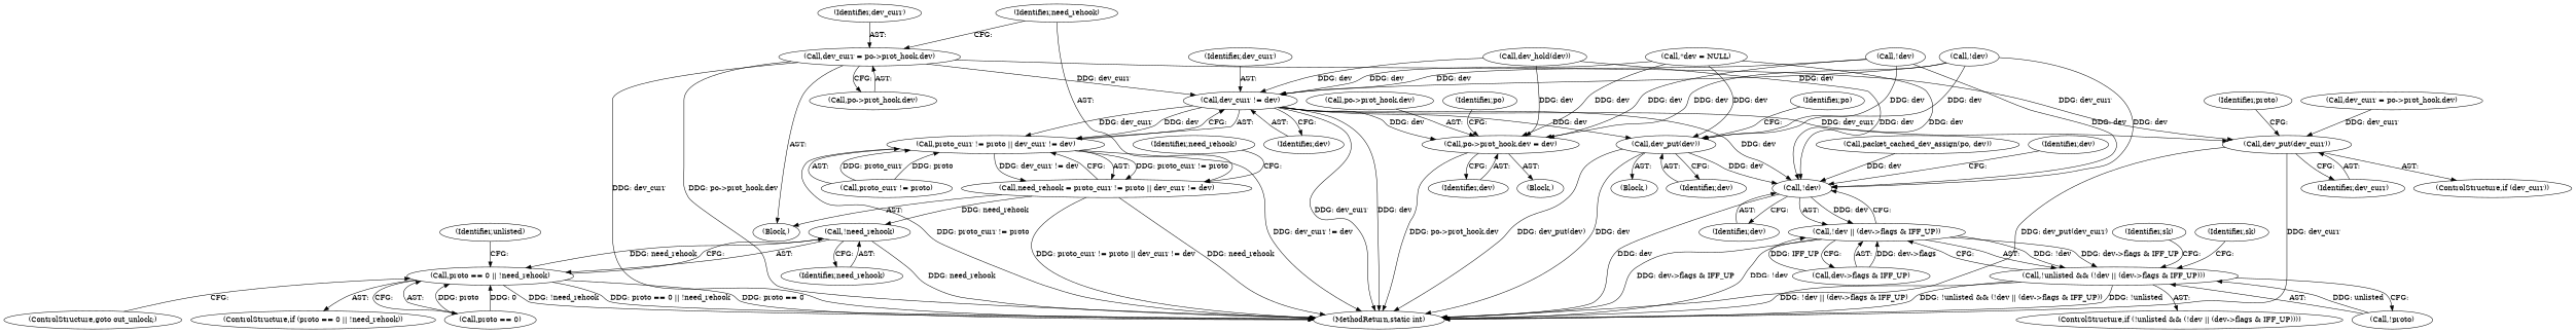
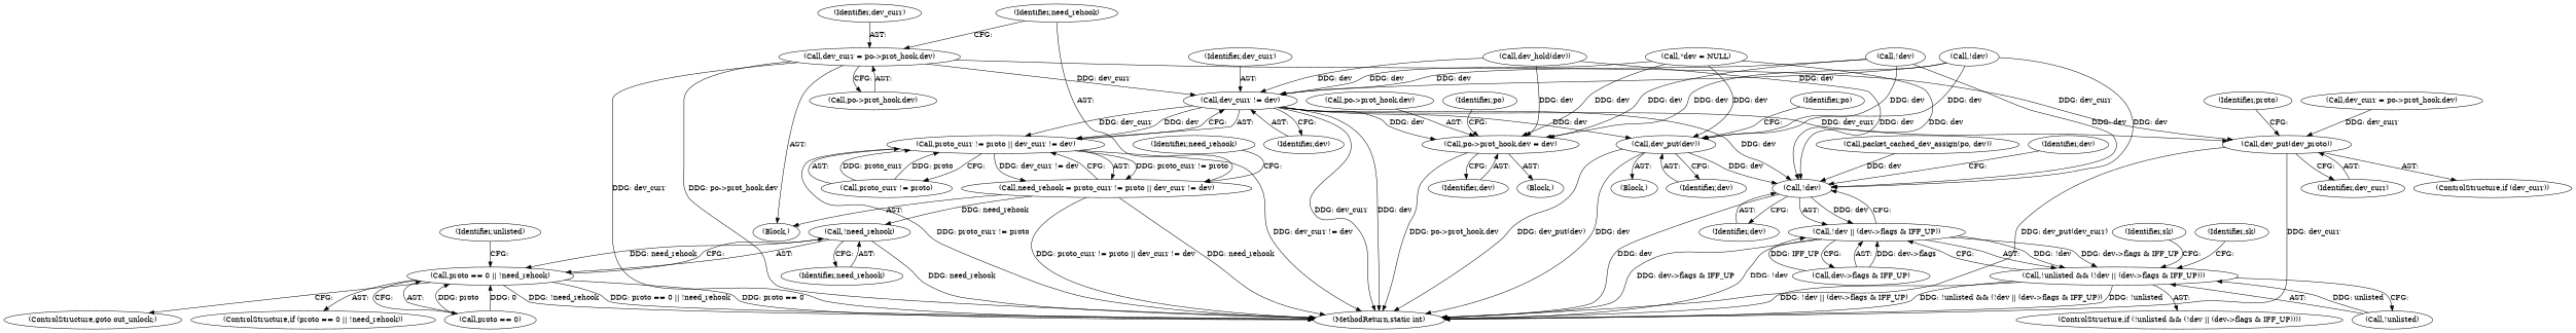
  digraph {
    n1 [label="(Call,dev_curr = po->prot_hook.dev)"]
    n2 [label="(Call,dev_curr != dev)"]
-   n3 [label="(Call,dev_put(dev_curr))"]
+   n3 [label="(Call,dev_put(dev_proto))"]
    n4 [label="(MethodReturn,static int)"]
    n5 [label="(Block,)"]
    n6 [label="(Call,po->prot_hook.dev)"]
    n7 [label="(Call,proto_curr != proto || dev_curr != dev)"]
    n8 [label="(Call,dev_put(dev))"]
    n9 [label="(Call,!dev)"]
    n10 [label="(Call,po->prot_hook.dev = dev)"]
    n11 [label="(Identifier,dev)"]
    n12 [label="(ControlStructure,if (dev_curr))"]
    n13 [label="(Identifier,dev_curr)"]
    n14 [label="(Call,need_rehook = proto_curr != proto || dev_curr != dev)"]
    n15 [label="(Call,proto_curr != proto)"]
    n16 [label="(Identifier,dev)"]
    n17 [label="(Block,)"]
    n18 [label="(Call,!dev || (dev->flags & IFF_UP))"]
    n19 [label="(Identifier,dev)"]
    n20 [label="(Identifier,dev)"]
    n21 [label="(Block,)"]
    n22 [label="(Call,!need_rehook)"]
    n23 [label="(Call,proto == 0 || !need_rehook)"]
    n24 [label="(Identifier,need_rehook)"]
    n25 [label="(ControlStructure,if (proto == 0 || !need_rehook))"]
    n26 [label="(Call,proto == 0)"]
    n27 [label="(Call,!unlisted && (!dev || (dev->flags & IFF_UP)))"]
    n28 [label="(Call,dev->flags & IFF_UP)"]
    n29 [label="(ControlStructure,if (!unlisted && (!dev || (dev->flags & IFF_UP))))"]
-   n30 [label="(Call,!proto)"]
+   n30 [label="(Call,!unlisted)"]
    n31 [label="(Identifier,po)"]
    n32 [label="(Identifier,dev_curr)"]
    n33 [label="(Identifier,proto)"]
    n34 [label="(Identifier,dev_curr)"]
    n35 [label="(Call,dev_hold(dev))"]
    n36 [label="(ControlStructure,goto out_unlock;)"]
    n37 [label="(Call,packet_cached_dev_assign(po, dev))"]
    n38 [label="(Call,*dev = NULL)"]
    n39 [label="(Call,dev_curr = po->prot_hook.dev)"]
    n40 [label="(Identifier,sk)"]
    n41 [label="(Identifier,po)"]
    n42 [label="(Identifier,need_rehook)"]
    n43 [label="(Identifier,need_rehook)"]
    n44 [label="(Identifier,dev)"]
    n45 [label="(Call,po->prot_hook.dev)"]
    n46 [label="(Call,!dev)"]
    n47 [label="(Identifier,sk)"]
    n48 [label="(Call,!dev)"]
    n49 [label="(Identifier,unlisted)"]
    n1 -> n2 [label="DDG: dev_curr"]
    n1 -> n3 [label="DDG: dev_curr"]
    n1 -> n4 [label="DDG: po->prot_hook.dev"]
    n1 -> n4 [label="DDG: dev_curr"]
    n1 -> n5 [label="AST: "]
    n1 -> n6 [label="CFG: "]
    n2 -> n3 [label="DDG: dev_curr"]
    n2 -> n4 [label="DDG: dev_curr"]
    n2 -> n4 [label="DDG: dev"]
    n2 -> n7 [label="AST: "]
    n2 -> n7 [label="DDG: dev_curr"]
    n2 -> n7 [label="DDG: dev"]
    n2 -> n8 [label="DDG: dev"]
    n2 -> n9 [label="DDG: dev"]
    n2 -> n10 [label="DDG: dev"]
    n2 -> n11 [label="CFG: "]
    n3 -> n4 [label="DDG: dev_put(dev_curr)"]
    n3 -> n4 [label="DDG: dev_curr"]
    n3 -> n12 [label="AST: "]
    n3 -> n13 [label="CFG: "]
    n6 -> n1 [label="AST: "]
    n7 -> n2 [label="CFG: "]
    n7 -> n4 [label="DDG: dev_curr != dev"]
    n7 -> n4 [label="DDG: proto_curr != proto"]
    n7 -> n14 [label="AST: "]
    n7 -> n14 [label="DDG: proto_curr != proto"]
    n7 -> n14 [label="DDG: dev_curr != dev"]
+   n7 -> n15 [label="CFG: "]
    n8 -> n4 [label="DDG: dev_put(dev)"]
    n8 -> n4 [label="DDG: dev"]
    n8 -> n9 [label="DDG: dev"]
    n8 -> n16 [label="CFG: "]
    n8 -> n17 [label="AST: "]
    n9 -> n4 [label="DDG: dev"]
    n9 -> n18 [label="AST: "]
    n9 -> n18 [label="DDG: dev"]
    n9 -> n19 [label="CFG: "]
    n10 -> n4 [label="DDG: po->prot_hook.dev"]
    n10 -> n20 [label="CFG: "]
    n10 -> n21 [label="AST: "]
    n11 -> n2 [label="AST: "]
    n13 -> n3 [label="AST: "]
    n14 -> n4 [label="DDG: proto_curr != proto || dev_curr != dev"]
    n14 -> n4 [label="DDG: need_rehook"]
    n14 -> n5 [label="AST: "]
    n14 -> n7 [label="CFG: "]
    n14 -> n22 [label="DDG: need_rehook"]
    n15 -> n7 [label="AST: "]
    n15 -> n7 [label="DDG: proto_curr"]
    n15 -> n7 [label="DDG: proto"]
    n16 -> n8 [label="AST: "]
    n18 -> n4 [label="DDG: dev->flags & IFF_UP"]
    n18 -> n4 [label="DDG: !dev"]
    n18 -> n9 [label="CFG: "]
    n18 -> n27 [label="AST: "]
    n18 -> n27 [label="DDG: !dev"]
    n18 -> n27 [label="DDG: dev->flags & IFF_UP"]
    n18 -> n28 [label="CFG: "]
    n19 -> n9 [label="AST: "]
    n20 -> n10 [label="AST: "]
    n22 -> n4 [label="DDG: need_rehook"]
    n22 -> n23 [label="AST: "]
    n22 -> n23 [label="DDG: need_rehook"]
    n22 -> n24 [label="CFG: "]
    n23 -> n4 [label="DDG: !need_rehook"]
    n23 -> n4 [label="DDG: proto == 0 || !need_rehook"]
    n23 -> n4 [label="DDG: proto == 0"]
    n23 -> n22 [label="CFG: "]
    n23 -> n25 [label="AST: "]
    n23 -> n26 [label="CFG: "]
    n24 -> n22 [label="AST: "]
    n26 -> n23 [label="AST: "]
    n26 -> n23 [label="DDG: proto"]
    n26 -> n23 [label="DDG: 0"]
    n27 -> n4 [label="DDG: !dev || (dev->flags & IFF_UP)"]
    n27 -> n4 [label="DDG: !unlisted && (!dev || (dev->flags & IFF_UP))"]
    n27 -> n4 [label="DDG: !unlisted"]
    n27 -> n18 [label="CFG: "]
    n27 -> n29 [label="AST: "]
    n27 -> n30 [label="CFG: "]
    n28 -> n18 [label="AST: "]
    n28 -> n18 [label="DDG: dev->flags"]
    n28 -> n18 [label="DDG: IFF_UP"]
    n30 -> n27 [label="AST: "]
    n30 -> n27 [label="DDG: unlisted"]
    n31 -> n10 [label="CFG: "]
    n32 -> n1 [label="AST: "]
    n33 -> n3 [label="CFG: "]
    n34 -> n2 [label="AST: "]
    n35 -> n2 [label="DDG: dev"]
    n35 -> n9 [label="DDG: dev"]
    n35 -> n10 [label="DDG: dev"]
-   n36 -> n23 [label="CFG: "]
+   n23 -> n36 [label="CFG: "]
    n37 -> n9 [label="DDG: dev"]
    n38 -> n2 [label="DDG: dev"]
    n38 -> n8 [label="DDG: dev"]
    n38 -> n9 [label="DDG: dev"]
    n38 -> n10 [label="DDG: dev"]
    n39 -> n3 [label="DDG: dev_curr"]
    n40 -> n27 [label="CFG: "]
    n41 -> n8 [label="CFG: "]
    n42 -> n1 [label="CFG: "]
    n42 -> n14 [label="AST: "]
    n43 -> n14 [label="CFG: "]
    n44 -> n9 [label="CFG: "]
    n45 -> n10 [label="AST: "]
    n46 -> n2 [label="DDG: dev"]
    n46 -> n8 [label="DDG: dev"]
    n46 -> n9 [label="DDG: dev"]
    n46 -> n10 [label="DDG: dev"]
    n47 -> n27 [label="CFG: "]
    n48 -> n2 [label="DDG: dev"]
    n48 -> n8 [label="DDG: dev"]
    n48 -> n9 [label="DDG: dev"]
    n48 -> n10 [label="DDG: dev"]
    n49 -> n23 [label="CFG: "]
  }
